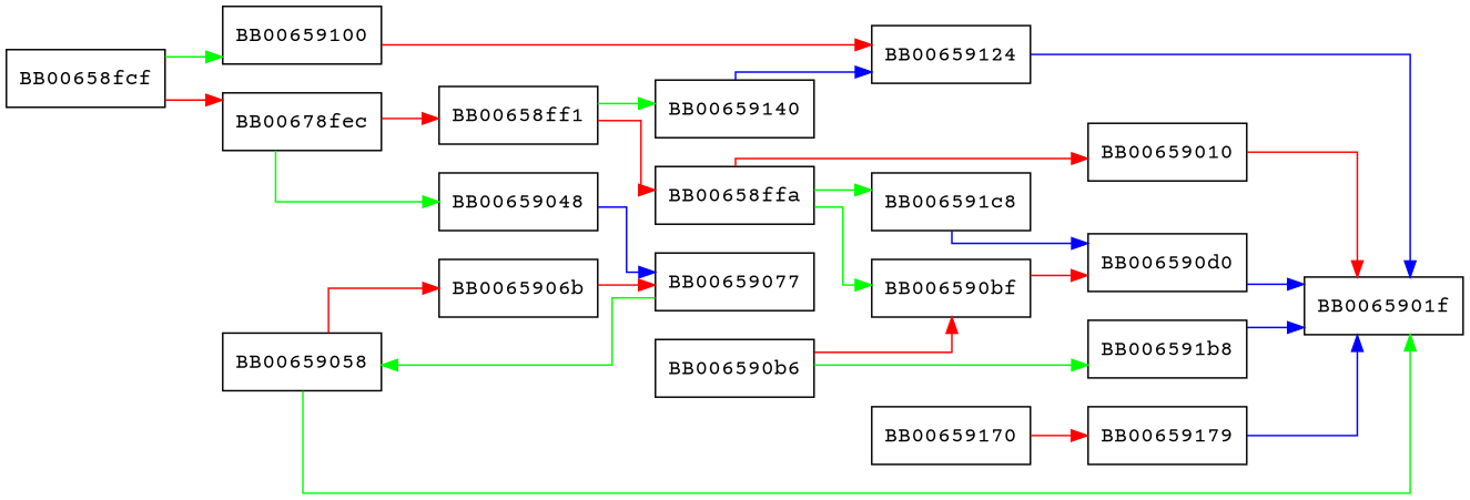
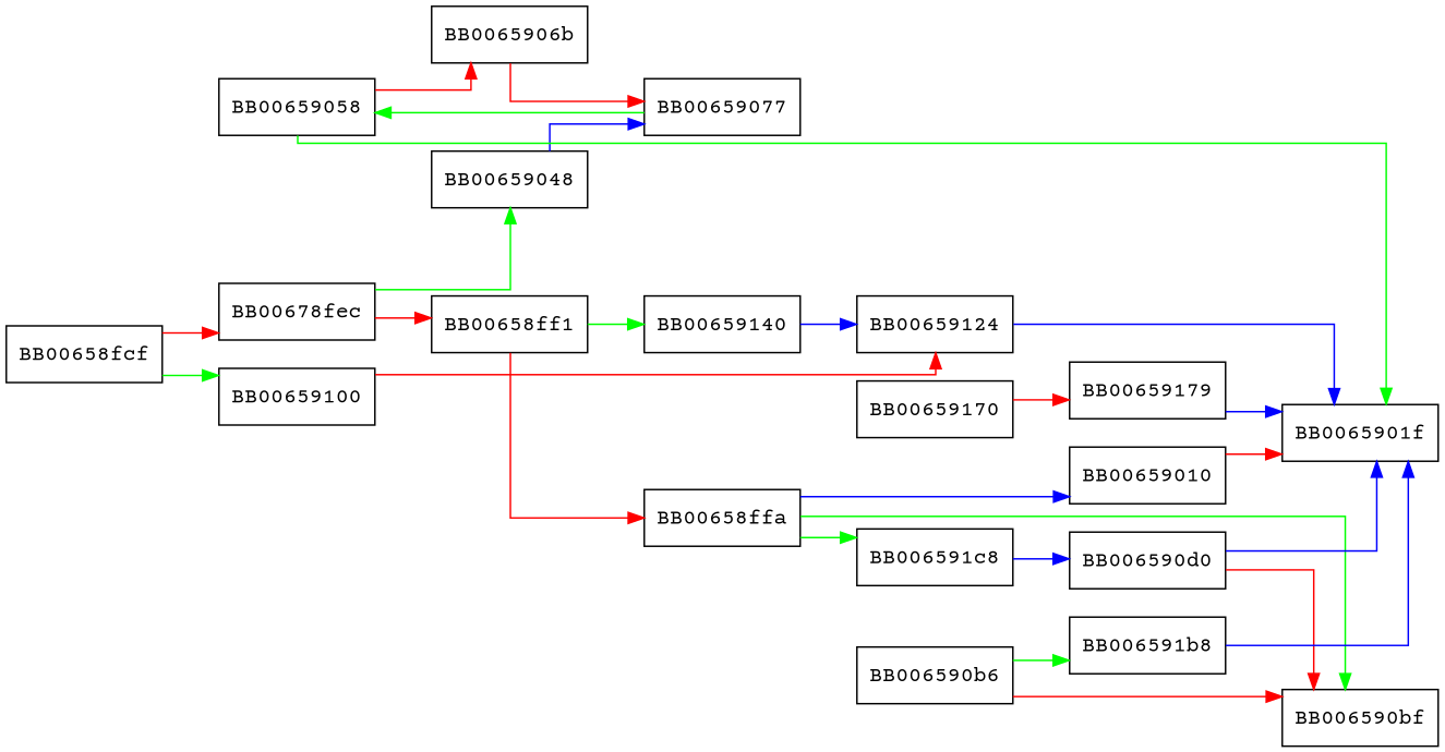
  digraph {
    fontname="Courier Prime"
    rankdir=LR
    splines=ortho
    node [fontname="Courier Prime" shape=box]
    edge [color=red fontname="Courier Prime"]
    BB00659100
    BB00659124
    BB00658fcf
    n4 [label=BB00678fec]
    BB0065901f
    BB00659048
    BB00658ff1
    BB00659077
    BB00659140
    BB00658ffa
    BB00659058
    BB006591c8
    BB00659010
    BB006590bf
    BB006590d0
    BB0065906b
    BB00659170
    BB00659179
    BB006590b6
    BB006591b8
    BB00659100 -> BB00659124
    BB00659124 -> BB0065901f [color=blue]
    BB00658fcf -> BB00659100 [color=green]
    BB00658fcf -> n4
    n4 -> BB00659048 [color=green]
    n4 -> BB00658ff1
    BB00659048 -> BB00659077 [color=blue]
    BB00658ff1 -> BB00659140 [color=green]
    BB00658ff1 -> BB00658ffa
    BB00659077 -> BB00659058 [color=green]
    BB00659140 -> BB00659124 [color=blue]
    BB00658ffa -> BB006591c8 [color=green]
-   BB00658ffa -> BB00659010
+   BB00658ffa -> BB00659010 [color=blue]
    BB00658ffa -> BB006590bf [color=green]
    BB00659058 -> BB0065901f [color=green]
    BB00659058 -> BB0065906b
    BB006591c8 -> BB006590d0 [color=blue]
    BB00659010 -> BB0065901f
-   BB006590bf -> BB006590d0
+   BB006590d0 -> BB006590bf
    BB006590d0 -> BB0065901f [color=blue]
    BB0065906b -> BB00659077
    BB00659170 -> BB00659179
    BB00659179 -> BB0065901f [color=blue]
    BB006590b6 -> BB006590bf
    BB006590b6 -> BB006591b8 [color=green]
    BB006591b8 -> BB0065901f [color=blue]
  }
